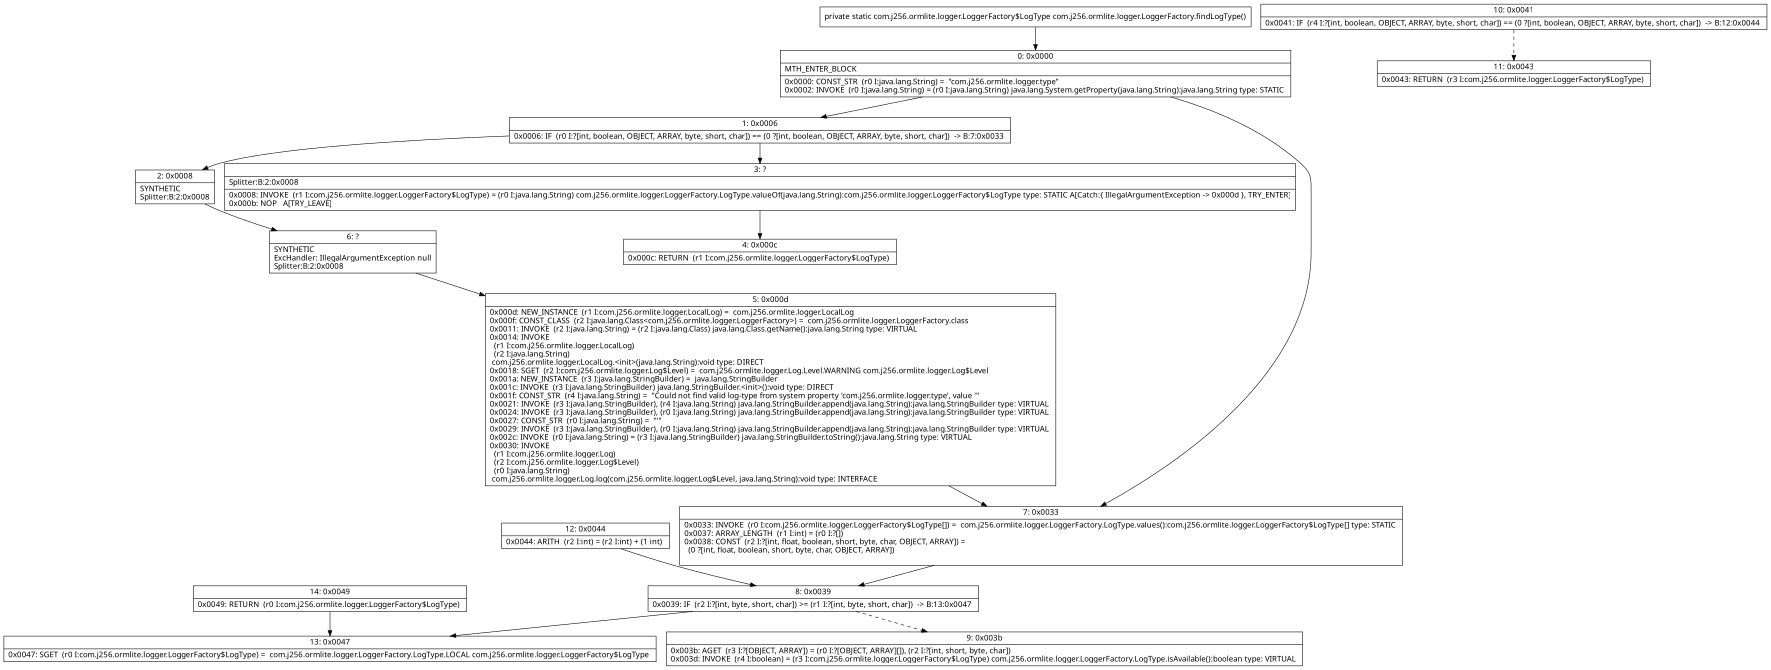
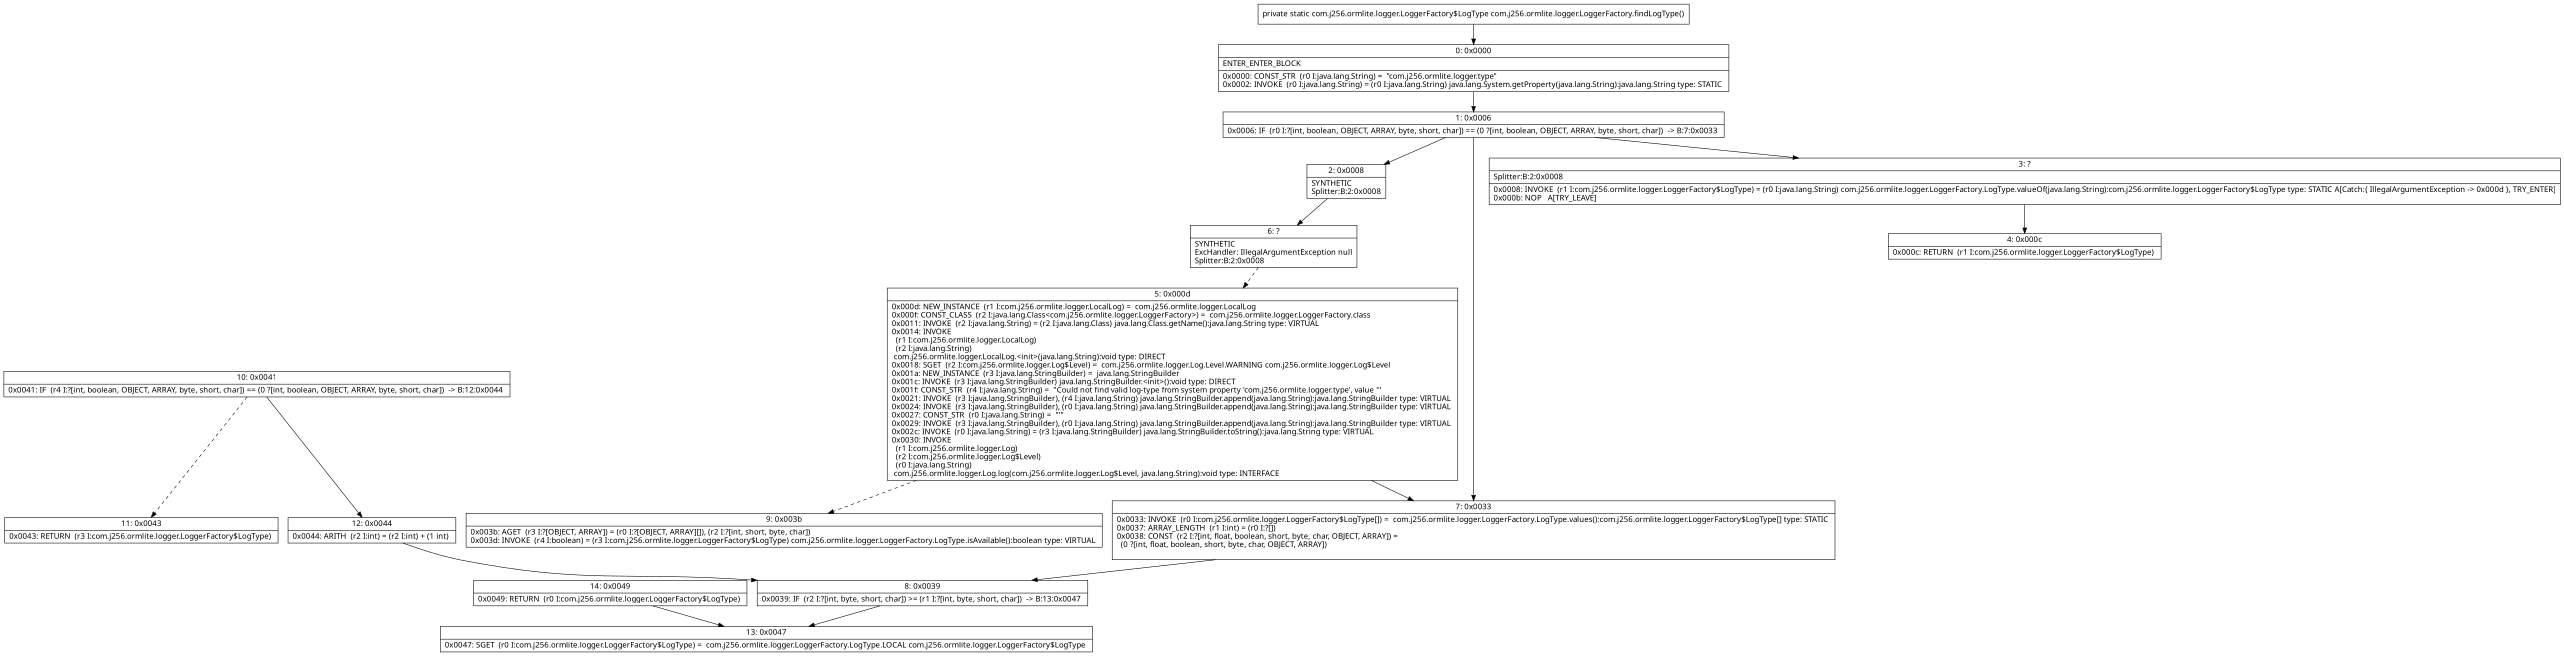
  digraph {
    fontname="Noto Sans"
    node [fontname="Noto Sans" shape=record]
    edge [fontname="Noto Sans"]
-   n1 [label="{0\:\ 0x0000|MTH_ENTER_BLOCK\l|0x0000: CONST_STR  (r0 I:java.lang.String) =  \"com.j256.ormlite.logger.type\" \l0x0002: INVOKE  (r0 I:java.lang.String) = (r0 I:java.lang.String) java.lang.System.getProperty(java.lang.String):java.lang.String type: STATIC \l}"]
+   n1 [label="{0\:\ 0x0000|ENTER_ENTER_BLOCK\l|0x0000: CONST_STR  (r0 I:java.lang.String) =  \"com.j256.ormlite.logger.type\" \l0x0002: INVOKE  (r0 I:java.lang.String) = (r0 I:java.lang.String) java.lang.System.getProperty(java.lang.String):java.lang.String type: STATIC \l}"]
    n2 [label="{1\:\ 0x0006|0x0006: IF  (r0 I:?[int, boolean, OBJECT, ARRAY, byte, short, char]) == (0 ?[int, boolean, OBJECT, ARRAY, byte, short, char])  \-\> B:7:0x0033 \l}"]
    n3 [label="{2\:\ 0x0008|SYNTHETIC\lSplitter:B:2:0x0008\l}"]
    n4 [label="{7\:\ 0x0033|0x0033: INVOKE  (r0 I:com.j256.ormlite.logger.LoggerFactory$LogType[]) =  com.j256.ormlite.logger.LoggerFactory.LogType.values():com.j256.ormlite.logger.LoggerFactory$LogType[] type: STATIC \l0x0037: ARRAY_LENGTH  (r1 I:int) = (r0 I:?[]) \l0x0038: CONST  (r2 I:?[int, float, boolean, short, byte, char, OBJECT, ARRAY]) = \l  (0 ?[int, float, boolean, short, byte, char, OBJECT, ARRAY])\l \l}"]
    n5 [label="{3\:\ ?|Splitter:B:2:0x0008\l|0x0008: INVOKE  (r1 I:com.j256.ormlite.logger.LoggerFactory$LogType) = (r0 I:java.lang.String) com.j256.ormlite.logger.LoggerFactory.LogType.valueOf(java.lang.String):com.j256.ormlite.logger.LoggerFactory$LogType type: STATIC A[Catch:\{ IllegalArgumentException \-\> 0x000d \}, TRY_ENTER]\l0x000b: NOP   A[TRY_LEAVE]\l}"]
    n6 [label="{6\:\ ?|SYNTHETIC\lExcHandler: IllegalArgumentException null\lSplitter:B:2:0x0008\l}"]
    n7 [label="{8\:\ 0x0039|0x0039: IF  (r2 I:?[int, byte, short, char]) \>= (r1 I:?[int, byte, short, char])  \-\> B:13:0x0047 \l}"]
    n8 [label="{4\:\ 0x000c|0x000c: RETURN  (r1 I:com.j256.ormlite.logger.LoggerFactory$LogType) \l}"]
    n9 [label="{5\:\ 0x000d|0x000d: NEW_INSTANCE  (r1 I:com.j256.ormlite.logger.LocalLog) =  com.j256.ormlite.logger.LocalLog \l0x000f: CONST_CLASS  (r2 I:java.lang.Class\<com.j256.ormlite.logger.LoggerFactory\>) =  com.j256.ormlite.logger.LoggerFactory.class \l0x0011: INVOKE  (r2 I:java.lang.String) = (r2 I:java.lang.Class) java.lang.Class.getName():java.lang.String type: VIRTUAL \l0x0014: INVOKE  \l  (r1 I:com.j256.ormlite.logger.LocalLog)\l  (r2 I:java.lang.String)\l com.j256.ormlite.logger.LocalLog.\<init\>(java.lang.String):void type: DIRECT \l0x0018: SGET  (r2 I:com.j256.ormlite.logger.Log$Level) =  com.j256.ormlite.logger.Log.Level.WARNING com.j256.ormlite.logger.Log$Level \l0x001a: NEW_INSTANCE  (r3 I:java.lang.StringBuilder) =  java.lang.StringBuilder \l0x001c: INVOKE  (r3 I:java.lang.StringBuilder) java.lang.StringBuilder.\<init\>():void type: DIRECT \l0x001f: CONST_STR  (r4 I:java.lang.String) =  \"Could not find valid log\-type from system property 'com.j256.ormlite.logger.type', value '\" \l0x0021: INVOKE  (r3 I:java.lang.StringBuilder), (r4 I:java.lang.String) java.lang.StringBuilder.append(java.lang.String):java.lang.StringBuilder type: VIRTUAL \l0x0024: INVOKE  (r3 I:java.lang.StringBuilder), (r0 I:java.lang.String) java.lang.StringBuilder.append(java.lang.String):java.lang.StringBuilder type: VIRTUAL \l0x0027: CONST_STR  (r0 I:java.lang.String) =  \"'\" \l0x0029: INVOKE  (r3 I:java.lang.StringBuilder), (r0 I:java.lang.String) java.lang.StringBuilder.append(java.lang.String):java.lang.StringBuilder type: VIRTUAL \l0x002c: INVOKE  (r0 I:java.lang.String) = (r3 I:java.lang.StringBuilder) java.lang.StringBuilder.toString():java.lang.String type: VIRTUAL \l0x0030: INVOKE  \l  (r1 I:com.j256.ormlite.logger.Log)\l  (r2 I:com.j256.ormlite.logger.Log$Level)\l  (r0 I:java.lang.String)\l com.j256.ormlite.logger.Log.log(com.j256.ormlite.logger.Log$Level, java.lang.String):void type: INTERFACE \l}"]
    n10 [label="{9\:\ 0x003b|0x003b: AGET  (r3 I:?[OBJECT, ARRAY]) = (r0 I:?[OBJECT, ARRAY][]), (r2 I:?[int, short, byte, char]) \l0x003d: INVOKE  (r4 I:boolean) = (r3 I:com.j256.ormlite.logger.LoggerFactory$LogType) com.j256.ormlite.logger.LoggerFactory.LogType.isAvailable():boolean type: VIRTUAL \l}"]
    n11 [label="{13\:\ 0x0047|0x0047: SGET  (r0 I:com.j256.ormlite.logger.LoggerFactory$LogType) =  com.j256.ormlite.logger.LoggerFactory.LogType.LOCAL com.j256.ormlite.logger.LoggerFactory$LogType \l}"]
    n12 [label="{10\:\ 0x0041|0x0041: IF  (r4 I:?[int, boolean, OBJECT, ARRAY, byte, short, char]) == (0 ?[int, boolean, OBJECT, ARRAY, byte, short, char])  \-\> B:12:0x0044 \l}"]
    n13 [label="{11\:\ 0x0043|0x0043: RETURN  (r3 I:com.j256.ormlite.logger.LoggerFactory$LogType) \l}"]
    n14 [label="{12\:\ 0x0044|0x0044: ARITH  (r2 I:int) = (r2 I:int) + (1 int) \l}"]
    n15 [label="{14\:\ 0x0049|0x0049: RETURN  (r0 I:com.j256.ormlite.logger.LoggerFactory$LogType) \l}"]
    n16 [label="{private static com.j256.ormlite.logger.LoggerFactory$LogType com.j256.ormlite.logger.LoggerFactory.findLogType() }"]
    n1 -> n2
    n2 -> n3 [style=solid]
-   n1 -> n4
+   n2 -> n4
    n2 -> n5
    n3 -> n6
    n4 -> n7
    n5 -> n8
-   n6 -> n9
-   n7 -> n10 [style=dashed]
+   n6 -> n9 [style=dashed]
+   n9 -> n10 [style=dashed]
    n7 -> n11
    n9 -> n4
    n12 -> n13 [style=dashed]
+   n12 -> n14
    n14 -> n7
    n15 -> n11
    n16 -> n1
  }
